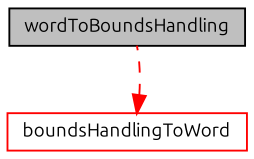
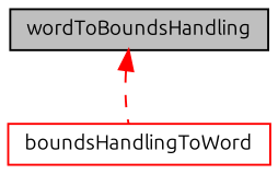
  digraph {
    rankdir=TB
    fontname=Ubuntu
    node [fontname=Ubuntu fontsize=10 shape=record]
    n1 [color=black fillcolor=grey75 fontcolor=black height=0.2 label=wordToBoundsHandling style=filled width=0.4]
    n2 [color=red height=0.2 label=boundsHandlingToWord width=0.4]
-   n2 -> n1 [color=red dir=back fontname=Ubuntu fontsize=10 labelfontname=Helvetica labelfontsize=10 style=dashed]
+   n1 -> n2 [color=red dir=back fontname=Ubuntu fontsize=10 labelfontname=Helvetica labelfontsize=10 style=dashed]
  }
